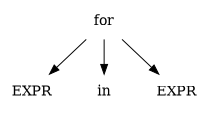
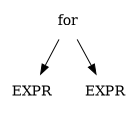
  digraph {
    ordering=out
    node [shape=plaintext]
    n1 [label=EXPR]
    for
-   in
    EXPR
    for -> n1
-   for -> in
    for -> EXPR
  }
